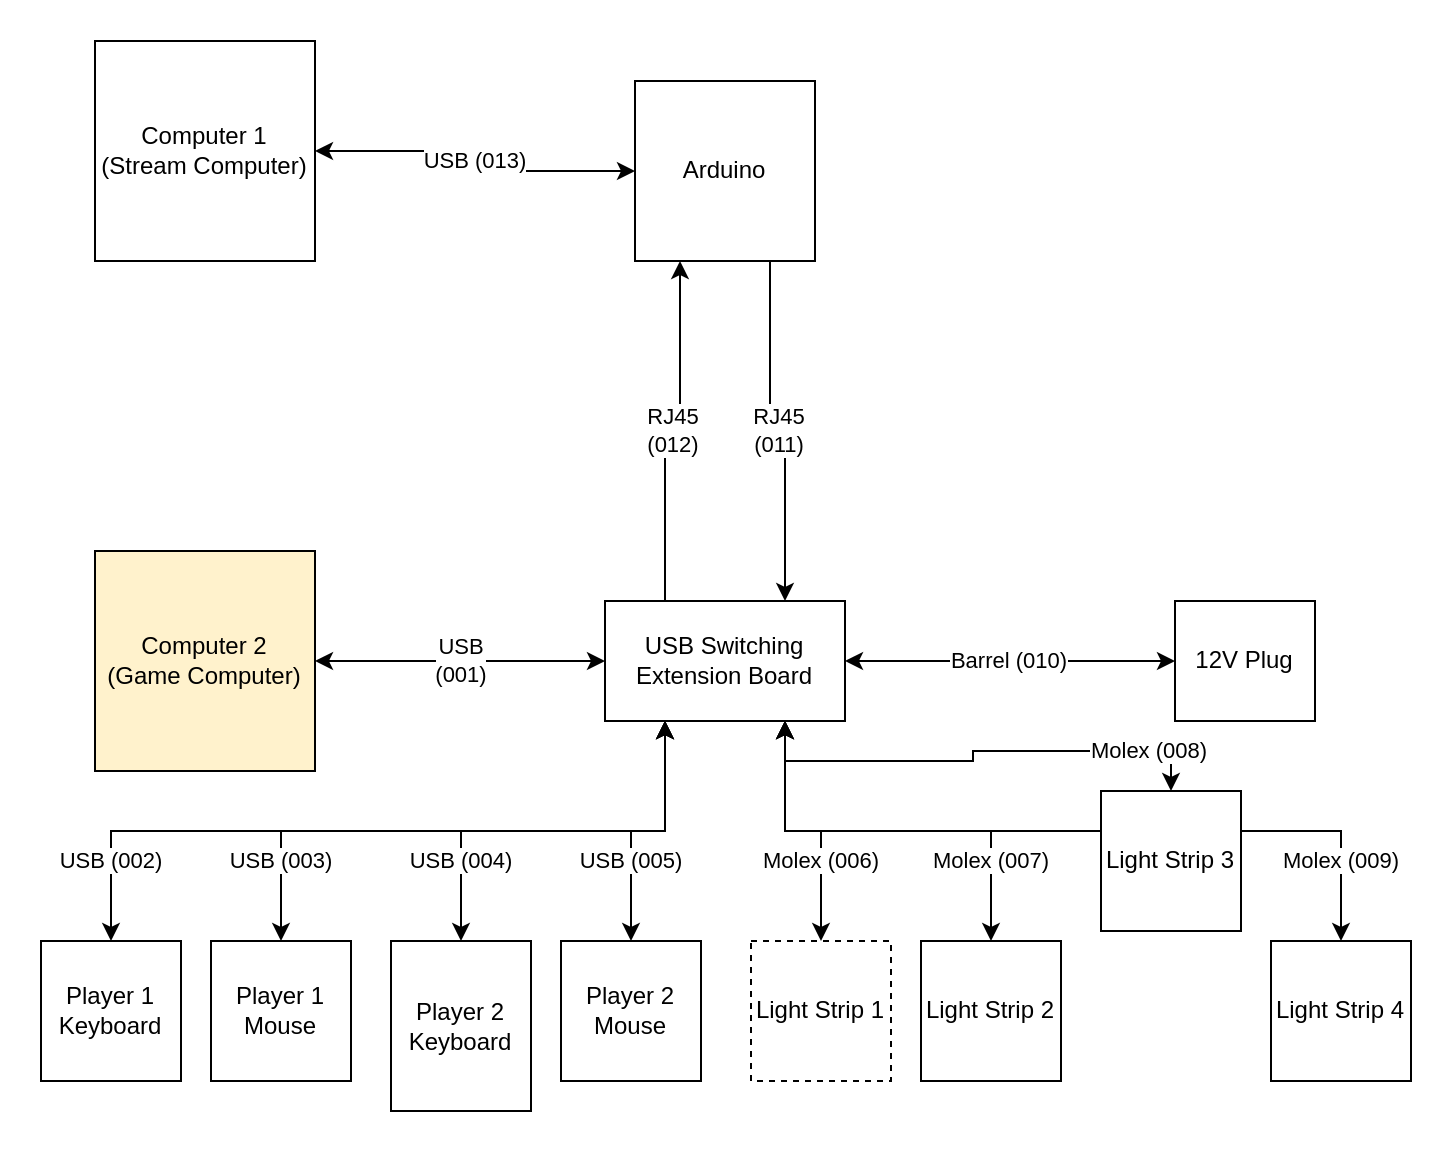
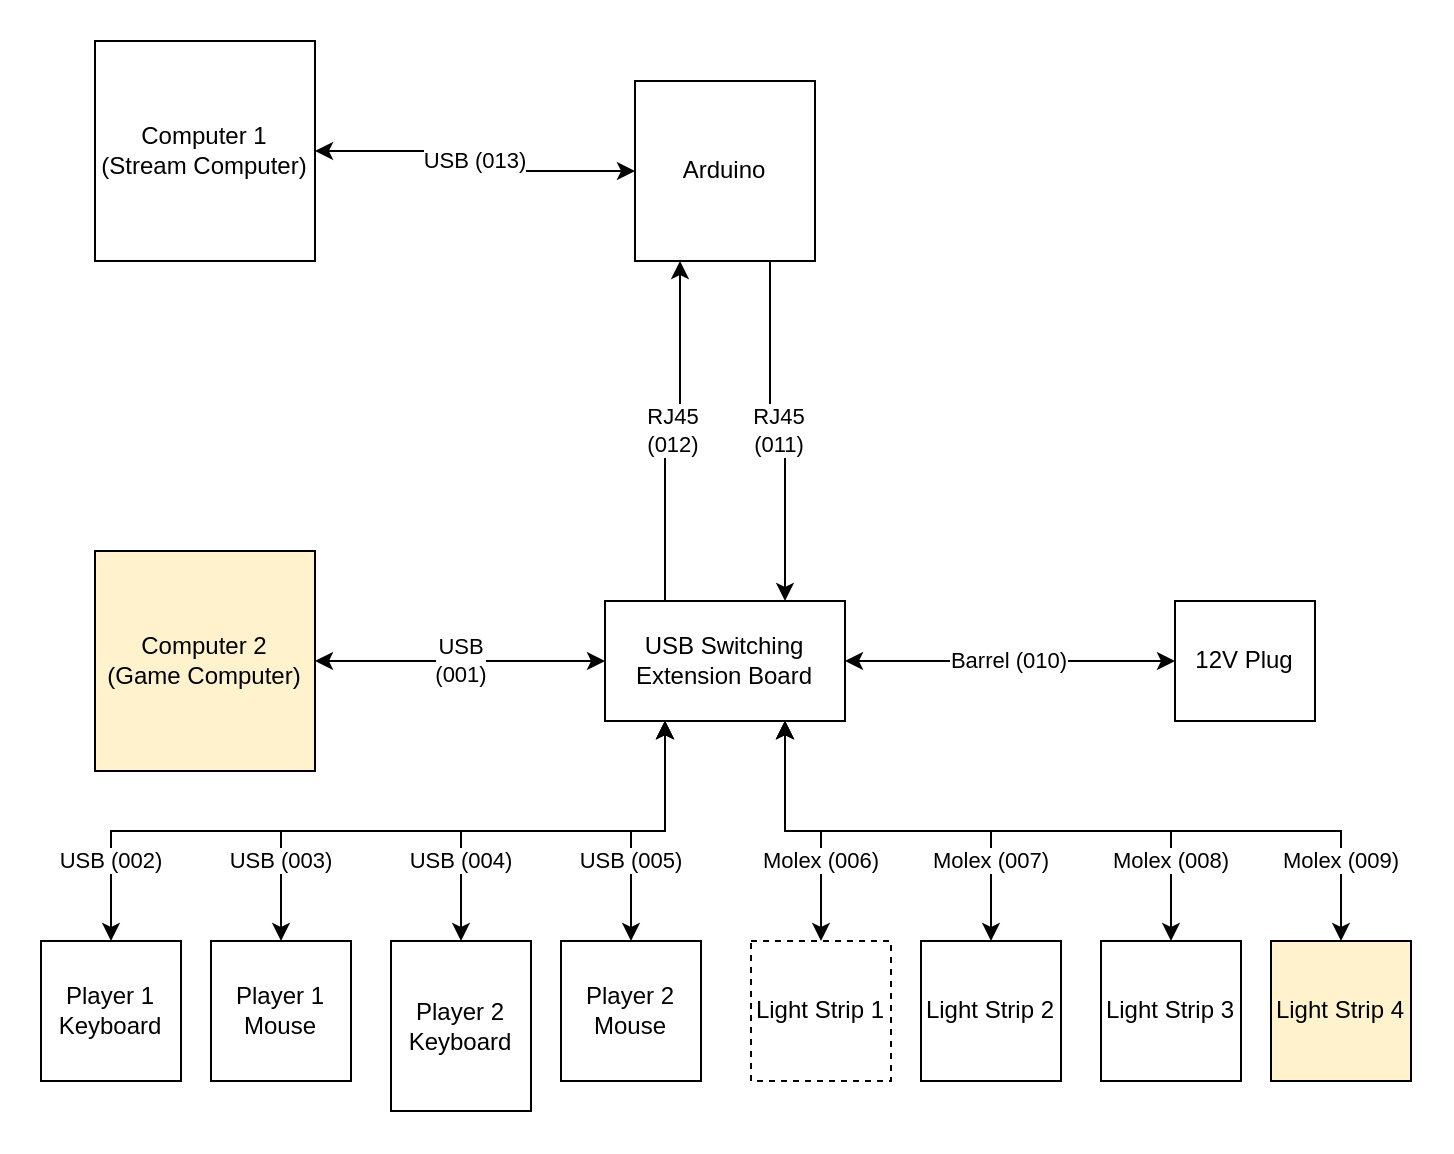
  <mxCell id="0" />
  <mxCell id="1" parent="0" />
  <mxCell id="2" value="RJ45&lt;br&gt;(011)" style="edgeStyle=orthogonalEdgeStyle;rounded=0;orthogonalLoop=1;jettySize=auto;html=1;exitX=0.75;exitY=1;exitDx=0;exitDy=0;entryX=0.75;entryY=0;entryDx=0;entryDy=0;startArrow=none;startFill=0;" edge="1" parent="1" source="4" target="13"><mxGeometry relative="1" as="geometry" /></mxCell>
  <mxCell id="3" value="RJ45&lt;br&gt;(012)" style="edgeStyle=orthogonalEdgeStyle;rounded=0;orthogonalLoop=1;jettySize=auto;html=1;exitX=0.25;exitY=1;exitDx=0;exitDy=0;entryX=0.25;entryY=0;entryDx=0;entryDy=0;startArrow=classic;startFill=1;endArrow=none;endFill=0;" edge="1" parent="1" source="4" target="13"><mxGeometry relative="1" as="geometry" /></mxCell>
  <mxCell id="4" value="Arduino" style="whiteSpace=wrap;html=1;aspect=fixed;" vertex="1" parent="1"><mxGeometry x="317" y="40" width="90" height="90" as="geometry" /></mxCell>
  <mxCell id="5" value="USB (002)" style="edgeStyle=orthogonalEdgeStyle;rounded=0;orthogonalLoop=1;jettySize=auto;html=1;exitX=0.25;exitY=1;exitDx=0;exitDy=0;entryX=0.5;entryY=0;entryDx=0;entryDy=0;startArrow=classic;startFill=1;" edge="1" parent="1" source="13" target="16"><mxGeometry x="0.793" relative="1" as="geometry"><mxPoint as="offset" /></mxGeometry></mxCell>
  <mxCell id="6" value="USB (003)" style="edgeStyle=orthogonalEdgeStyle;rounded=0;orthogonalLoop=1;jettySize=auto;html=1;exitX=0.25;exitY=1;exitDx=0;exitDy=0;entryX=0.5;entryY=0;entryDx=0;entryDy=0;startArrow=classic;startFill=1;" edge="1" parent="1" source="13" target="17"><mxGeometry x="0.735" relative="1" as="geometry"><mxPoint as="offset" /></mxGeometry></mxCell>
  <mxCell id="7" value="USB (004)" style="edgeStyle=orthogonalEdgeStyle;rounded=0;orthogonalLoop=1;jettySize=auto;html=1;exitX=0.25;exitY=1;exitDx=0;exitDy=0;entryX=0.5;entryY=0;entryDx=0;entryDy=0;startArrow=classic;startFill=1;" edge="1" parent="1" source="13" target="18"><mxGeometry x="0.623" relative="1" as="geometry"><mxPoint as="offset" /></mxGeometry></mxCell>
  <mxCell id="8" value="USB (005)" style="edgeStyle=orthogonalEdgeStyle;rounded=0;orthogonalLoop=1;jettySize=auto;html=1;exitX=0.25;exitY=1;exitDx=0;exitDy=0;entryX=0.5;entryY=0;entryDx=0;entryDy=0;startArrow=classic;startFill=1;" edge="1" parent="1" source="13" target="19"><mxGeometry x="0.37" relative="1" as="geometry"><mxPoint as="offset" /></mxGeometry></mxCell>
  <mxCell id="9" value="Molex (006)" style="edgeStyle=orthogonalEdgeStyle;rounded=0;orthogonalLoop=1;jettySize=auto;html=1;exitX=0.75;exitY=1;exitDx=0;exitDy=0;entryX=0.5;entryY=0;entryDx=0;entryDy=0;startArrow=classic;startFill=1;" edge="1" parent="1" source="13" target="24"><mxGeometry x="0.375" relative="1" as="geometry"><mxPoint as="offset" /></mxGeometry></mxCell>
  <mxCell id="10" value="Molex (007)" style="edgeStyle=orthogonalEdgeStyle;rounded=0;orthogonalLoop=1;jettySize=auto;html=1;exitX=0.75;exitY=1;exitDx=0;exitDy=0;entryX=0.5;entryY=0;entryDx=0;entryDy=0;startArrow=classic;startFill=1;" edge="1" parent="1" source="13" target="25"><mxGeometry x="0.624" relative="1" as="geometry"><mxPoint as="offset" /></mxGeometry></mxCell>
  <mxCell id="11" value="Molex (008)" style="edgeStyle=orthogonalEdgeStyle;rounded=0;orthogonalLoop=1;jettySize=auto;html=1;exitX=0.75;exitY=1;exitDx=0;exitDy=0;entryX=0.5;entryY=0;entryDx=0;entryDy=0;startArrow=classic;startFill=1;" edge="1" parent="1" source="13" target="26"><mxGeometry x="0.736" relative="1" as="geometry"><mxPoint as="offset" /></mxGeometry></mxCell>
  <mxCell id="12" value="Molex (009)" style="edgeStyle=orthogonalEdgeStyle;rounded=0;orthogonalLoop=1;jettySize=auto;html=1;exitX=0.75;exitY=1;exitDx=0;exitDy=0;entryX=0.5;entryY=0;entryDx=0;entryDy=0;startArrow=classic;startFill=1;" edge="1" parent="1" source="13" target="27"><mxGeometry x="0.794" relative="1" as="geometry"><mxPoint as="offset" /></mxGeometry></mxCell>
  <mxCell id="13" value="USB Switching Extension Board" style="rounded=0;whiteSpace=wrap;html=1;" vertex="1" parent="1"><mxGeometry x="302" y="300" width="120" height="60" as="geometry" /></mxCell>
  <mxCell id="14" value="USB&lt;br&gt;(001)" style="edgeStyle=orthogonalEdgeStyle;rounded=0;orthogonalLoop=1;jettySize=auto;html=1;exitX=1;exitY=0.5;exitDx=0;exitDy=0;entryX=0;entryY=0.5;entryDx=0;entryDy=0;startArrow=classic;startFill=1;" edge="1" parent="1" source="15" target="13"><mxGeometry relative="1" as="geometry" /></mxCell>
  <mxCell id="15" value="Computer 2&lt;br&gt;(Game Computer)" style="whiteSpace=wrap;html=1;aspect=fixed;fillColor=#fff2cc;" vertex="1" parent="1"><mxGeometry x="47" y="275" width="110" height="110" as="geometry" /></mxCell>
  <mxCell id="16" value="Player 1 Keyboard" style="whiteSpace=wrap;html=1;aspect=fixed;" vertex="1" parent="1"><mxGeometry x="20" y="470" width="70" height="70" as="geometry" /></mxCell>
  <mxCell id="17" value="Player 1 Mouse" style="whiteSpace=wrap;html=1;aspect=fixed;" vertex="1" parent="1"><mxGeometry x="105" y="470" width="70" height="70" as="geometry" /></mxCell>
  <mxCell id="18" value="Player 2 Keyboard" style="whiteSpace=wrap;html=1;aspect=fixed;" vertex="1" parent="1"><mxGeometry x="195" y="470" width="70" height="85" as="geometry" /></mxCell>
  <mxCell id="19" value="Player 2 Mouse" style="whiteSpace=wrap;html=1;aspect=fixed;" vertex="1" parent="1"><mxGeometry x="280" y="470" width="70" height="70" as="geometry" /></mxCell>
  <mxCell id="20" value="Barrel (010)" style="edgeStyle=orthogonalEdgeStyle;rounded=0;orthogonalLoop=1;jettySize=auto;html=1;exitX=0;exitY=0.5;exitDx=0;exitDy=0;startArrow=classic;startFill=1;" edge="1" parent="1" source="21" target="13"><mxGeometry relative="1" as="geometry" /></mxCell>
  <mxCell id="21" value="12V Plug" style="rounded=0;whiteSpace=wrap;html=1;" vertex="1" parent="1"><mxGeometry x="587" y="300" width="70" height="60" as="geometry" /></mxCell>
  <mxCell id="22" value="USB (013)" style="edgeStyle=orthogonalEdgeStyle;rounded=0;orthogonalLoop=1;jettySize=auto;html=1;exitX=1;exitY=0.5;exitDx=0;exitDy=0;entryX=0;entryY=0.5;entryDx=0;entryDy=0;startArrow=classic;startFill=1;" edge="1" parent="1" source="23" target="4"><mxGeometry relative="1" as="geometry" /></mxCell>
  <mxCell id="23" value="Computer 1&lt;br&gt;(Stream Computer)" style="whiteSpace=wrap;html=1;aspect=fixed;" vertex="1" parent="1"><mxGeometry x="47" y="20" width="110" height="110" as="geometry" /></mxCell>
  <mxCell id="24" value="Light Strip 1" style="whiteSpace=wrap;html=1;aspect=fixed;dashed=1;" vertex="1" parent="1"><mxGeometry x="375" y="470" width="70" height="70" as="geometry" /></mxCell>
  <mxCell id="25" value="Light Strip 2" style="whiteSpace=wrap;html=1;aspect=fixed;" vertex="1" parent="1"><mxGeometry x="460" y="470" width="70" height="70" as="geometry" /></mxCell>
- <mxCell id="26" value="Light Strip 3" style="whiteSpace=wrap;html=1;aspect=fixed;" vertex="1" parent="1"><mxGeometry x="550" y="395" width="70" height="70" as="geometry" /></mxCell>
- <mxCell id="27" value="Light Strip 4" style="whiteSpace=wrap;html=1;aspect=fixed;" vertex="1" parent="1"><mxGeometry x="635" y="470" width="70" height="70" as="geometry" /></mxCell>
+ <mxCell id="26" value="Light Strip 3" style="whiteSpace=wrap;html=1;aspect=fixed;" vertex="1" parent="1"><mxGeometry x="550" y="470" width="70" height="70" as="geometry" /></mxCell>
+ <mxCell id="27" value="Light Strip 4" style="whiteSpace=wrap;html=1;aspect=fixed;fillColor=#fff2cc;" vertex="1" parent="1"><mxGeometry x="635" y="470" width="70" height="70" as="geometry" /></mxCell>
